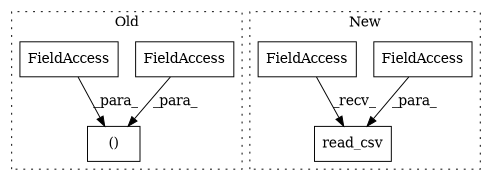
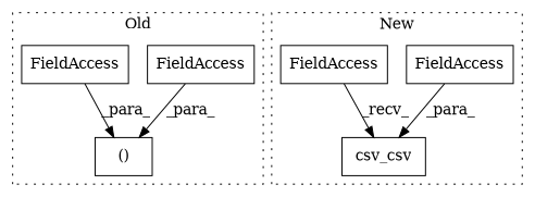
  digraph {
    node [a=22 l=1 shape=box]
    n1 [a=106 l=32 label="()" s=11829]
    n2 [label=FieldAccess s=11844]
    n3 [label=FieldAccess s=11830]
-   n4 [a=32 l="9,1" label=read_csv s="12165,12194"]
+   n4 [a=32 l="9,1" label=csv_csv s="12165,12194"]
    n5 [l=20 label=FieldAccess s=12174]
    n6 [l=6 label=FieldAccess s=12158]
    subgraph cluster_1 {
      label=Old
      style=dotted
      n1
      n2
      n3
    }
    subgraph cluster_2 {
      label=New
      style=dotted
      n4
      n5
      n6
    }
    n2 -> n1 [label=_para_]
    n3 -> n1 [label=_para_]
    n5 -> n4 [label=_para_]
    n6 -> n4 [label=_recv_]
  }
